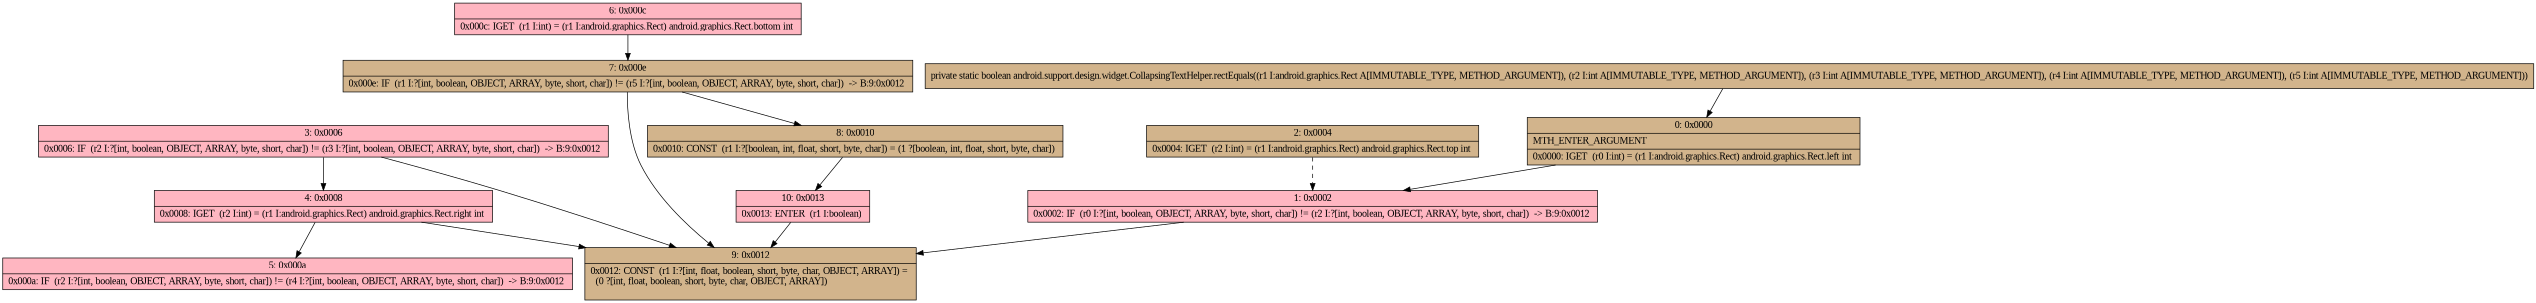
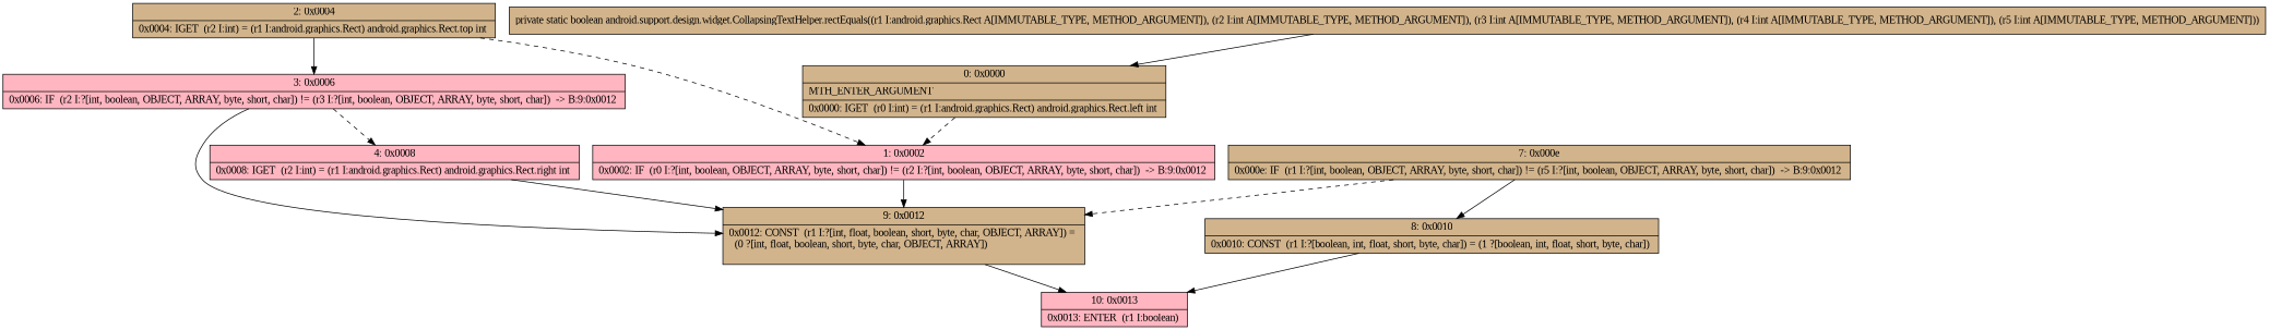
  digraph {
    fontname="Liberation Serif"
    node [fillcolor=tan fontname="Liberation Serif" shape=record style=filled]
    edge [fontname="Liberation Serif"]
    n1 [label="{0\:\ 0x0000|MTH_ENTER_ARGUMENT\l|0x0000: IGET  (r0 I:int) = (r1 I:android.graphics.Rect) android.graphics.Rect.left int \l}"]
    n2 [fillcolor=lightpink label="{1\:\ 0x0002|0x0002: IF  (r0 I:?[int, boolean, OBJECT, ARRAY, byte, short, char]) != (r2 I:?[int, boolean, OBJECT, ARRAY, byte, short, char])  \-\> B:9:0x0012 \l}"]
    n3 [label="{9\:\ 0x0012|0x0012: CONST  (r1 I:?[int, float, boolean, short, byte, char, OBJECT, ARRAY]) = \l  (0 ?[int, float, boolean, short, byte, char, OBJECT, ARRAY])\l \l}"]
    n4 [label="{2\:\ 0x0004|0x0004: IGET  (r2 I:int) = (r1 I:android.graphics.Rect) android.graphics.Rect.top int \l}"]
    n5 [fillcolor=lightpink label="{3\:\ 0x0006|0x0006: IF  (r2 I:?[int, boolean, OBJECT, ARRAY, byte, short, char]) != (r3 I:?[int, boolean, OBJECT, ARRAY, byte, short, char])  \-\> B:9:0x0012 \l}"]
    n6 [fillcolor=lightpink label="{10\:\ 0x0013|0x0013: ENTER  (r1 I:boolean) \l}"]
    n7 [fillcolor=lightpink label="{4\:\ 0x0008|0x0008: IGET  (r2 I:int) = (r1 I:android.graphics.Rect) android.graphics.Rect.right int \l}"]
-   n8 [fillcolor=lightpink label="{5\:\ 0x000a|0x000a: IF  (r2 I:?[int, boolean, OBJECT, ARRAY, byte, short, char]) != (r4 I:?[int, boolean, OBJECT, ARRAY, byte, short, char])  \-\> B:9:0x0012 \l}"]
-   n9 [fillcolor=lightpink label="{6\:\ 0x000c|0x000c: IGET  (r1 I:int) = (r1 I:android.graphics.Rect) android.graphics.Rect.bottom int \l}"]
    n10 [label="{7\:\ 0x000e|0x000e: IF  (r1 I:?[int, boolean, OBJECT, ARRAY, byte, short, char]) != (r5 I:?[int, boolean, OBJECT, ARRAY, byte, short, char])  \-\> B:9:0x0012 \l}"]
    n11 [label="{8\:\ 0x0010|0x0010: CONST  (r1 I:?[boolean, int, float, short, byte, char]) = (1 ?[boolean, int, float, short, byte, char]) \l}"]
    n12 [label="{private static boolean android.support.design.widget.CollapsingTextHelper.rectEquals((r1 I:android.graphics.Rect A[IMMUTABLE_TYPE, METHOD_ARGUMENT]), (r2 I:int A[IMMUTABLE_TYPE, METHOD_ARGUMENT]), (r3 I:int A[IMMUTABLE_TYPE, METHOD_ARGUMENT]), (r4 I:int A[IMMUTABLE_TYPE, METHOD_ARGUMENT]), (r5 I:int A[IMMUTABLE_TYPE, METHOD_ARGUMENT])) }"]
-   n1 -> n2
+   n1 -> n2 [style=dashed]
    n2 -> n3
-   n6 -> n3
+   n3 -> n6
    n4 -> n2 [style=dashed]
+   n4 -> n5
    n5 -> n3
-   n5 -> n7 [style=solid]
+   n5 -> n7 [style=dashed]
    n7 -> n3
-   n7 -> n8
-   n9 -> n10
-   n10 -> n3
+   n10 -> n3 [style=dashed]
    n10 -> n11 [style=solid]
    n11 -> n6
    n12 -> n1
  }
